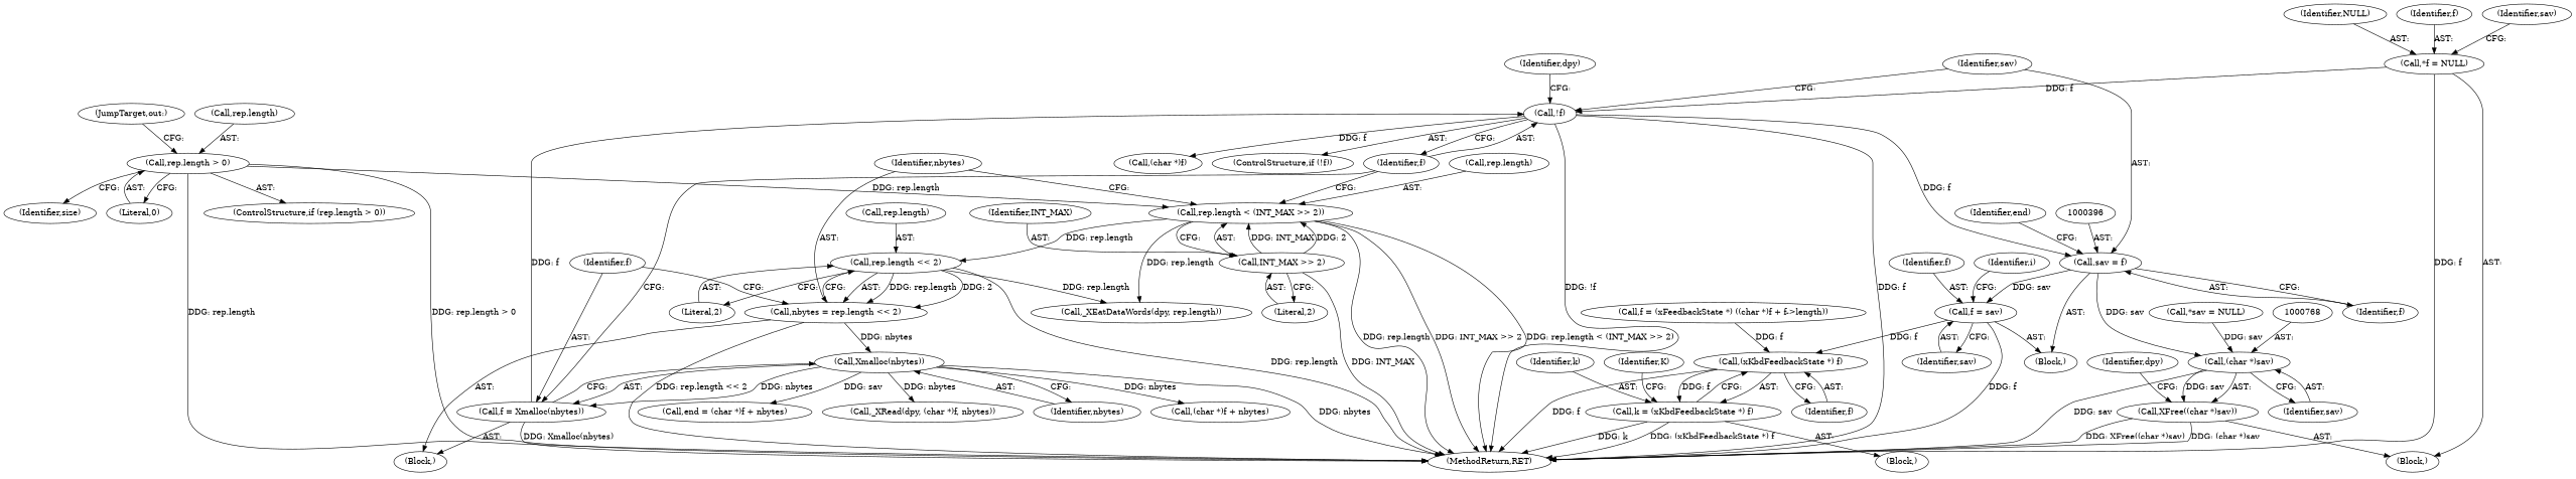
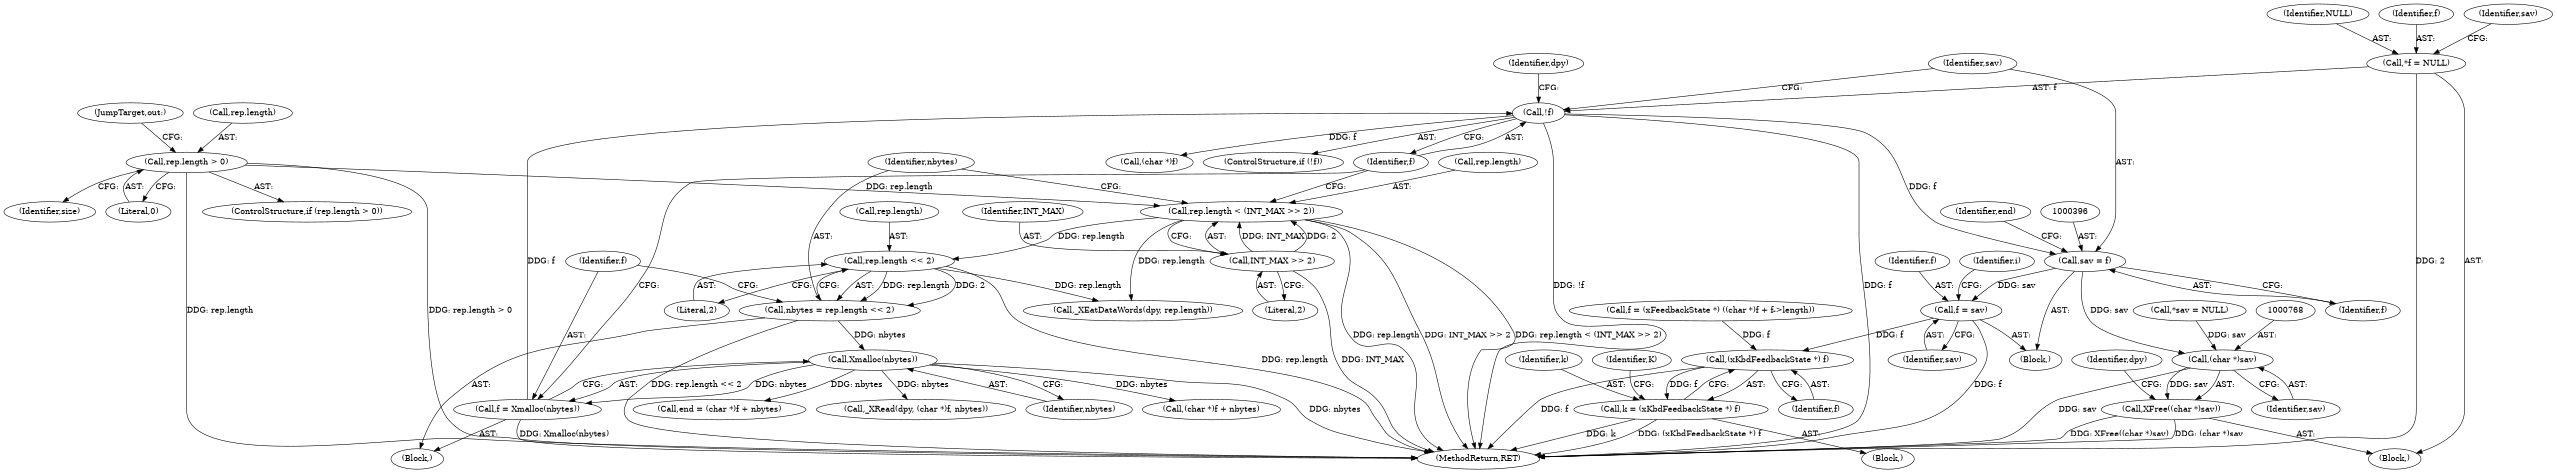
  digraph {
    n1 [label="(Call,sav = f)"]
    n2 [label="(Call,f = sav)"]
    n3 [label="(Call,(char *)sav)"]
    n4 [label="(Identifier,f)"]
    n5 [label="(Block,)"]
    n6 [label="(MethodReturn,RET)"]
    n7 [label="(Call,(xKbdFeedbackState *) f)"]
    n8 [label="(Identifier,sav)"]
    n9 [label="(Call,XFree((char *)sav))"]
    n10 [label="(Identifier,sav)"]
    n11 [label="(Call,!f)"]
    n12 [label="(Identifier,f)"]
    n13 [label="(Call,(char *)f)"]
    n14 [label="(ControlStructure,if (!f))"]
    n15 [label="(Call,f = Xmalloc(nbytes))"]
    n16 [label="(Call,rep.length < (INT_MAX >> 2))"]
    n17 [label="(Call,*f = NULL)"]
    n18 [label="(Block,)"]
    n19 [label="(Identifier,NULL)"]
    n20 [label="(Call,Xmalloc(nbytes))"]
    n21 [label="(Block,)"]
    n22 [label="(Call,end = (char *)f + nbytes)"]
    n23 [label="(Call,_XRead(dpy, (char *)f, nbytes))"]
    n24 [label="(Identifier,nbytes)"]
    n25 [label="(Call,(char *)f + nbytes)"]
    n26 [label="(Call,nbytes = rep.length << 2)"]
    n27 [label="(Call,rep.length << 2)"]
    n28 [label="(Literal,2)"]
    n29 [label="(Call,_XEatDataWords(dpy, rep.length))"]
    n30 [label="(Call,INT_MAX >> 2)"]
    n31 [label="(Literal,2)"]
    n32 [label="(Call,rep.length > 0)"]
    n33 [label="(Literal,0)"]
    n34 [label="(ControlStructure,if (rep.length > 0))"]
    n35 [label="(Identifier,size)"]
    n36 [label="(Call,k = (xKbdFeedbackState *) f)"]
    n37 [label="(Identifier,f)"]
    n38 [label="(Block,)"]
    n39 [label="(Identifier,k)"]
    n40 [label="(Identifier,INT_MAX)"]
    n41 [label="(Identifier,dpy)"]
    n42 [label="(Identifier,f)"]
    n43 [label="(Identifier,f)"]
    n44 [label="(Call,f = (xFeedbackState *) ((char *)f + f->length))"]
    n45 [label="(Identifier,sav)"]
    n46 [label="(Call,*sav = NULL)"]
    n47 [label="(Identifier,i)"]
    n48 [label="(Identifier,sav)"]
    n49 [label="(Identifier,nbytes)"]
    n50 [label="(Call,rep.length)"]
    n51 [label="(Call,rep.length)"]
    n52 [label="(Call,rep.length)"]
    n53 [label="(Identifier,end)"]
    n54 [label="(Identifier,dpy)"]
    n55 [label="(Identifier,f)"]
    n56 [label="(Identifier,K)"]
    n57 [label="(JumpTarget,out:)"]
    1000396
    1000768
    n1 -> n2 [label="DDG: sav"]
    n1 -> n3 [label="DDG: sav"]
    n1 -> n4 [label="CFG: "]
    n1 -> n5 [label="AST: "]
    n2 -> n5 [label="AST: "]
    n2 -> n6 [label="DDG: f"]
    n2 -> n7 [label="DDG: f"]
    n2 -> n8 [label="CFG: "]
    n3 -> n6 [label="DDG: sav"]
    n3 -> n9 [label="AST: "]
    n3 -> n9 [label="DDG: sav"]
    n3 -> n10 [label="CFG: "]
    n4 -> n1 [label="AST: "]
    n7 -> n6 [label="DDG: f"]
    n7 -> n36 [label="AST: "]
    n7 -> n36 [label="DDG: f"]
    n7 -> n37 [label="CFG: "]
    n8 -> n2 [label="AST: "]
    n9 -> n6 [label="DDG: (char *)sav"]
    n9 -> n6 [label="DDG: XFree((char *)sav)"]
    n9 -> n18 [label="AST: "]
    n10 -> n3 [label="AST: "]
    n11 -> n1 [label="DDG: f"]
    n11 -> n6 [label="DDG: !f"]
    n11 -> n6 [label="DDG: f"]
    n11 -> n12 [label="CFG: "]
    n11 -> n13 [label="DDG: f"]
    n11 -> n14 [label="AST: "]
    n12 -> n11 [label="AST: "]
    n12 -> n15 [label="CFG: "]
    n12 -> n16 [label="CFG: "]
    n15 -> n6 [label="DDG: Xmalloc(nbytes)"]
    n15 -> n11 [label="DDG: f"]
    n15 -> n20 [label="CFG: "]
    n15 -> n21 [label="AST: "]
    n16 -> n6 [label="DDG: rep.length"]
    n16 -> n6 [label="DDG: INT_MAX >> 2"]
    n16 -> n6 [label="DDG: rep.length < (INT_MAX >> 2)"]
    n16 -> n27 [label="DDG: rep.length"]
    n16 -> n29 [label="DDG: rep.length"]
    n16 -> n30 [label="CFG: "]
-   n17 -> n6 [label="DDG: f"]
-   n17 -> n11 [label="DDG: f"]
+   n17 -> n6 [label="DDG: 2"]
+   n17 -> n11 [label="AST: f"]
    n17 -> n18 [label="AST: "]
    n19 -> n17 [label="AST: "]
    n20 -> n6 [label="DDG: nbytes"]
    n20 -> n15 [label="AST: "]
    n20 -> n15 [label="DDG: nbytes"]
-   n20 -> n22 [label="DDG: sav"]
+   n20 -> n22 [label="DDG: nbytes"]
    n20 -> n23 [label="DDG: nbytes"]
    n20 -> n24 [label="CFG: "]
    n20 -> n25 [label="DDG: nbytes"]
    n24 -> n20 [label="AST: "]
    n26 -> n6 [label="DDG: rep.length << 2"]
    n26 -> n20 [label="DDG: nbytes"]
    n26 -> n21 [label="AST: "]
    n26 -> n27 [label="CFG: "]
    n27 -> n6 [label="DDG: rep.length"]
    n27 -> n26 [label="AST: "]
    n27 -> n26 [label="DDG: rep.length"]
    n27 -> n26 [label="DDG: 2"]
    n27 -> n28 [label="CFG: "]
    n27 -> n29 [label="DDG: rep.length"]
    n28 -> n27 [label="AST: "]
    n30 -> n6 [label="DDG: INT_MAX"]
    n30 -> n16 [label="AST: "]
    n30 -> n16 [label="DDG: INT_MAX"]
    n30 -> n16 [label="DDG: 2"]
    n30 -> n31 [label="CFG: "]
    n31 -> n30 [label="AST: "]
    n32 -> n6 [label="DDG: rep.length"]
    n32 -> n6 [label="DDG: rep.length > 0"]
    n32 -> n16 [label="DDG: rep.length"]
    n32 -> n33 [label="CFG: "]
    n32 -> n34 [label="AST: "]
    n32 -> n35 [label="CFG: "]
    n33 -> n32 [label="AST: "]
    n36 -> n6 [label="DDG: k"]
    n36 -> n6 [label="DDG: (xKbdFeedbackState *) f"]
    n36 -> n7 [label="CFG: "]
    n36 -> n38 [label="AST: "]
    n37 -> n7 [label="AST: "]
    n39 -> n36 [label="AST: "]
    n40 -> n30 [label="AST: "]
    n41 -> n11 [label="CFG: "]
    n42 -> n2 [label="AST: "]
    n43 -> n17 [label="AST: "]
    n44 -> n7 [label="DDG: f"]
    n45 -> n17 [label="CFG: "]
    n46 -> n3 [label="DDG: sav"]
    n47 -> n2 [label="CFG: "]
    n48 -> n1 [label="AST: "]
    n48 -> n11 [label="CFG: "]
    n49 -> n16 [label="CFG: "]
    n49 -> n26 [label="AST: "]
    n50 -> n16 [label="AST: "]
    n51 -> n27 [label="AST: "]
    n52 -> n32 [label="AST: "]
    n53 -> n1 [label="CFG: "]
    n54 -> n9 [label="CFG: "]
    n55 -> n15 [label="AST: "]
    n55 -> n26 [label="CFG: "]
    n56 -> n36 [label="CFG: "]
    n57 -> n32 [label="CFG: "]
    1000396 -> n1 [label="AST: "]
    1000768 -> n3 [label="AST: "]
  }
